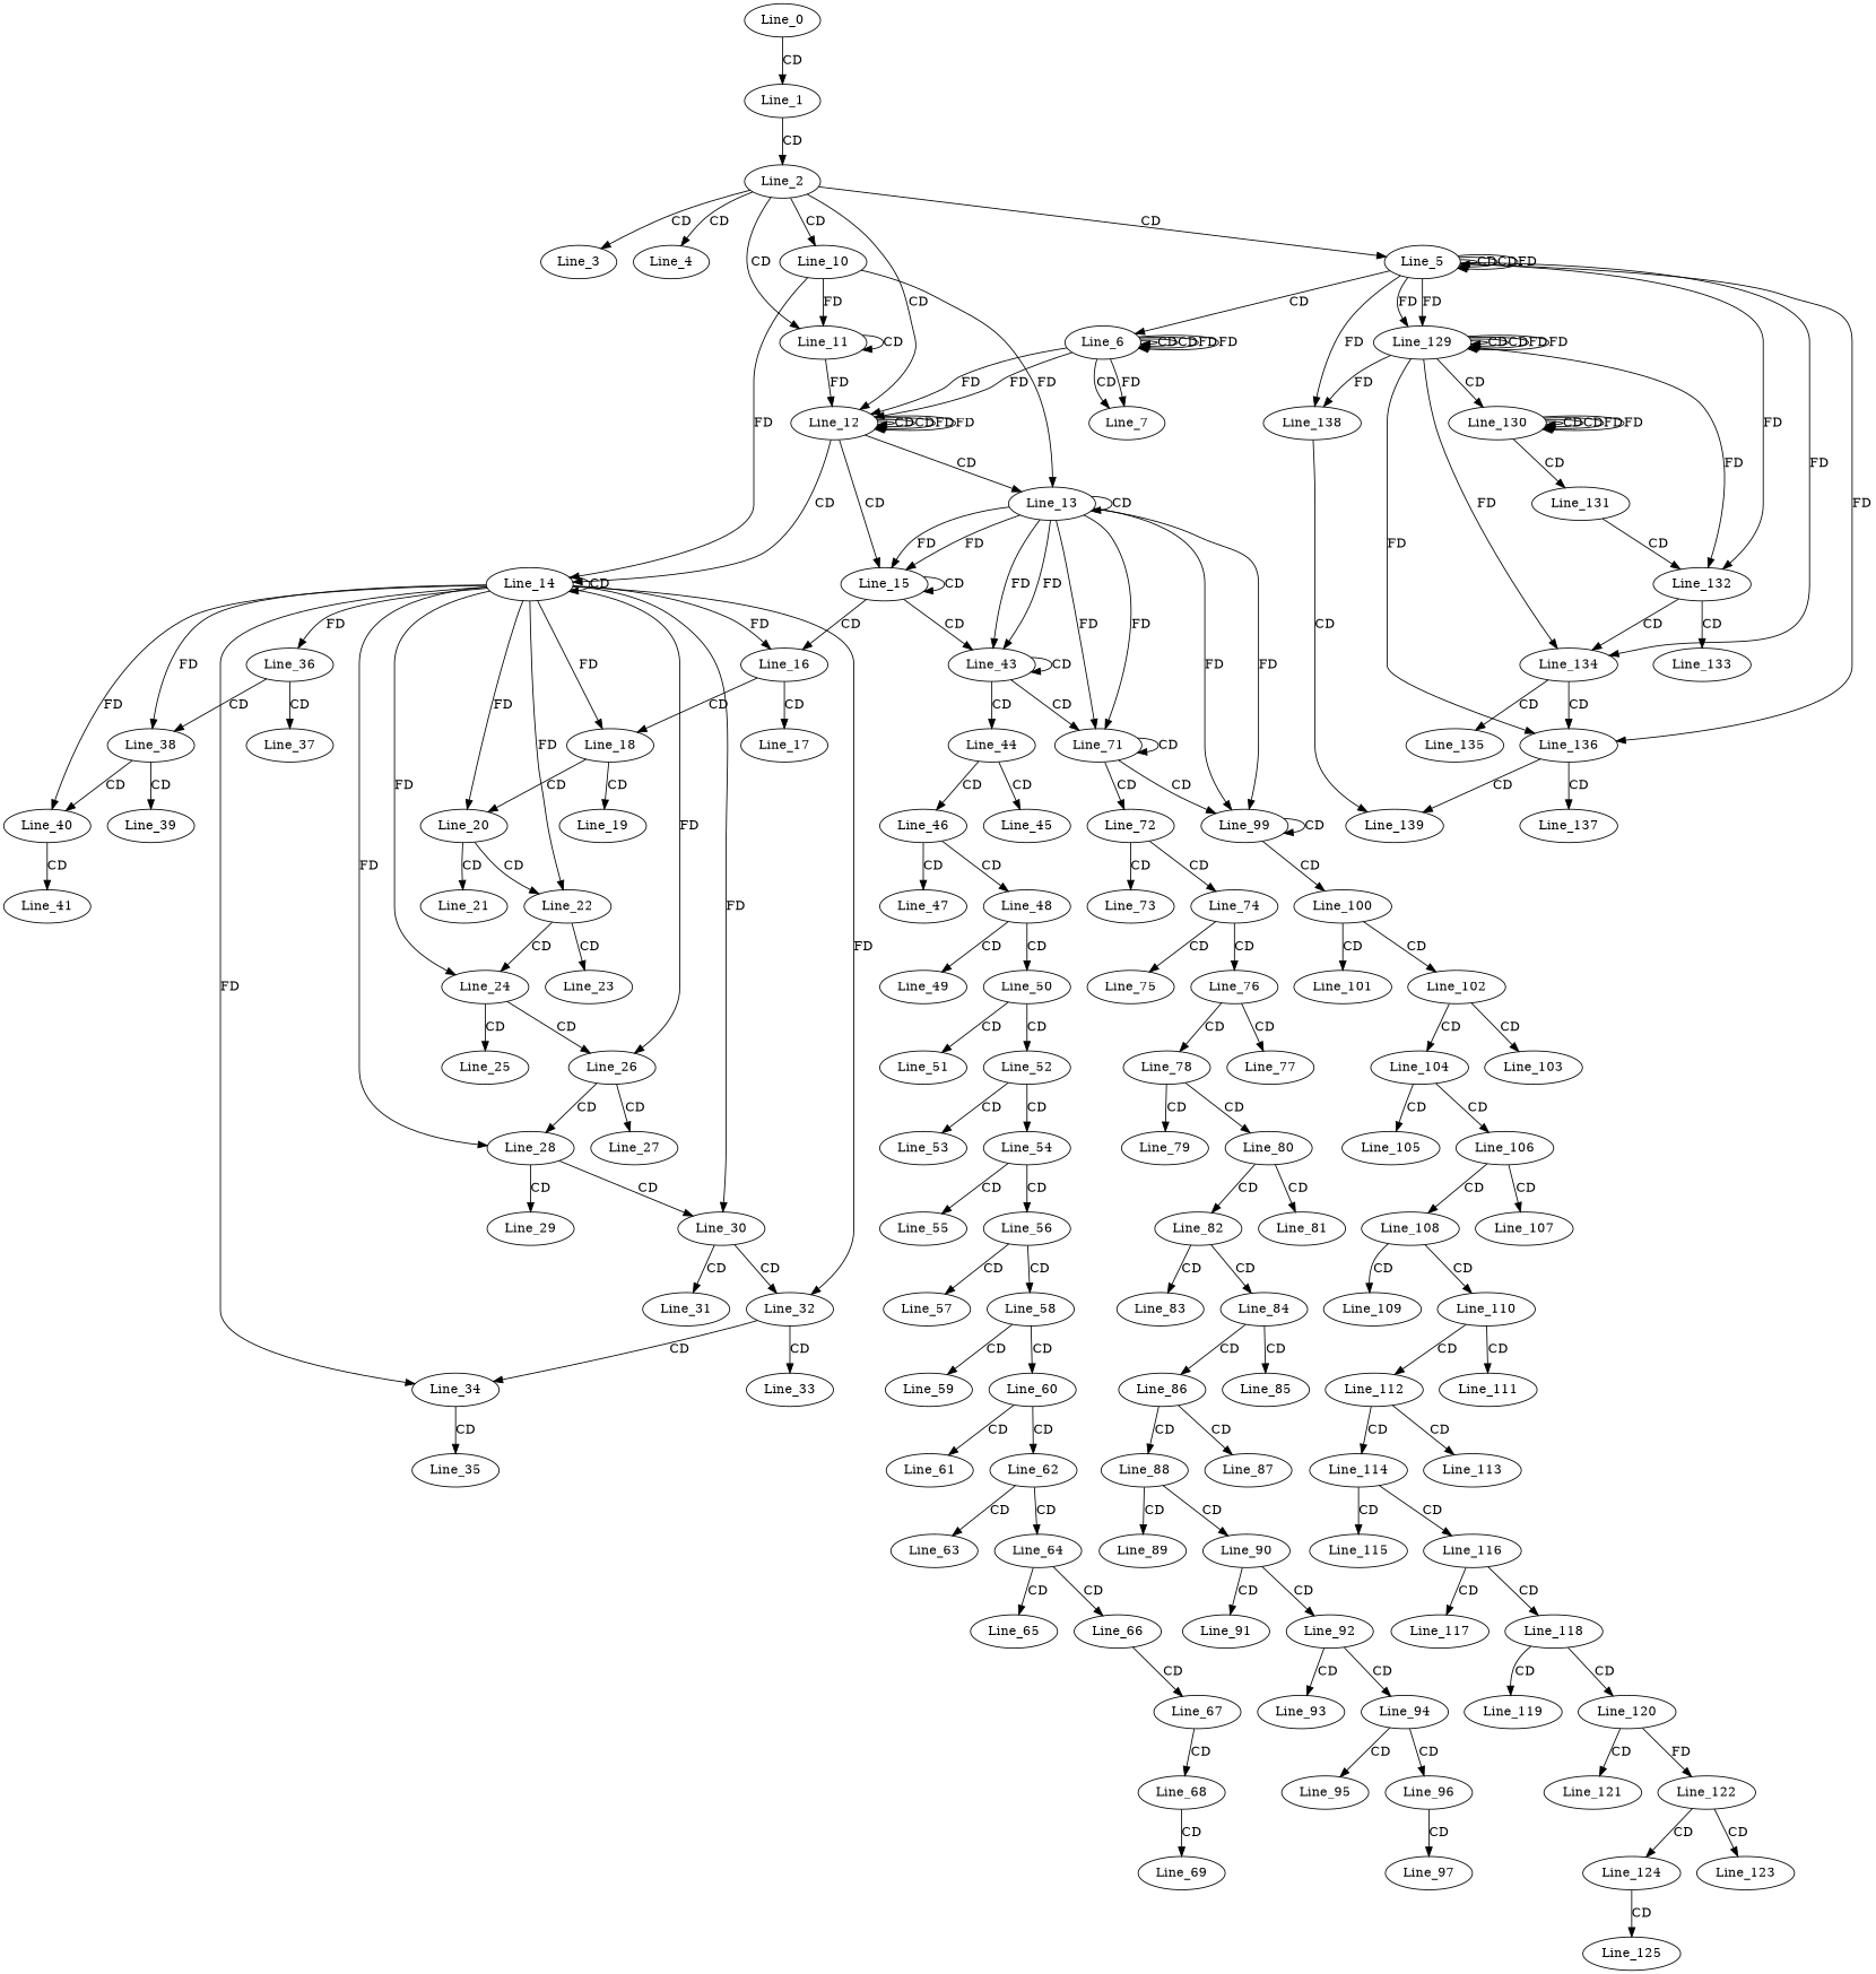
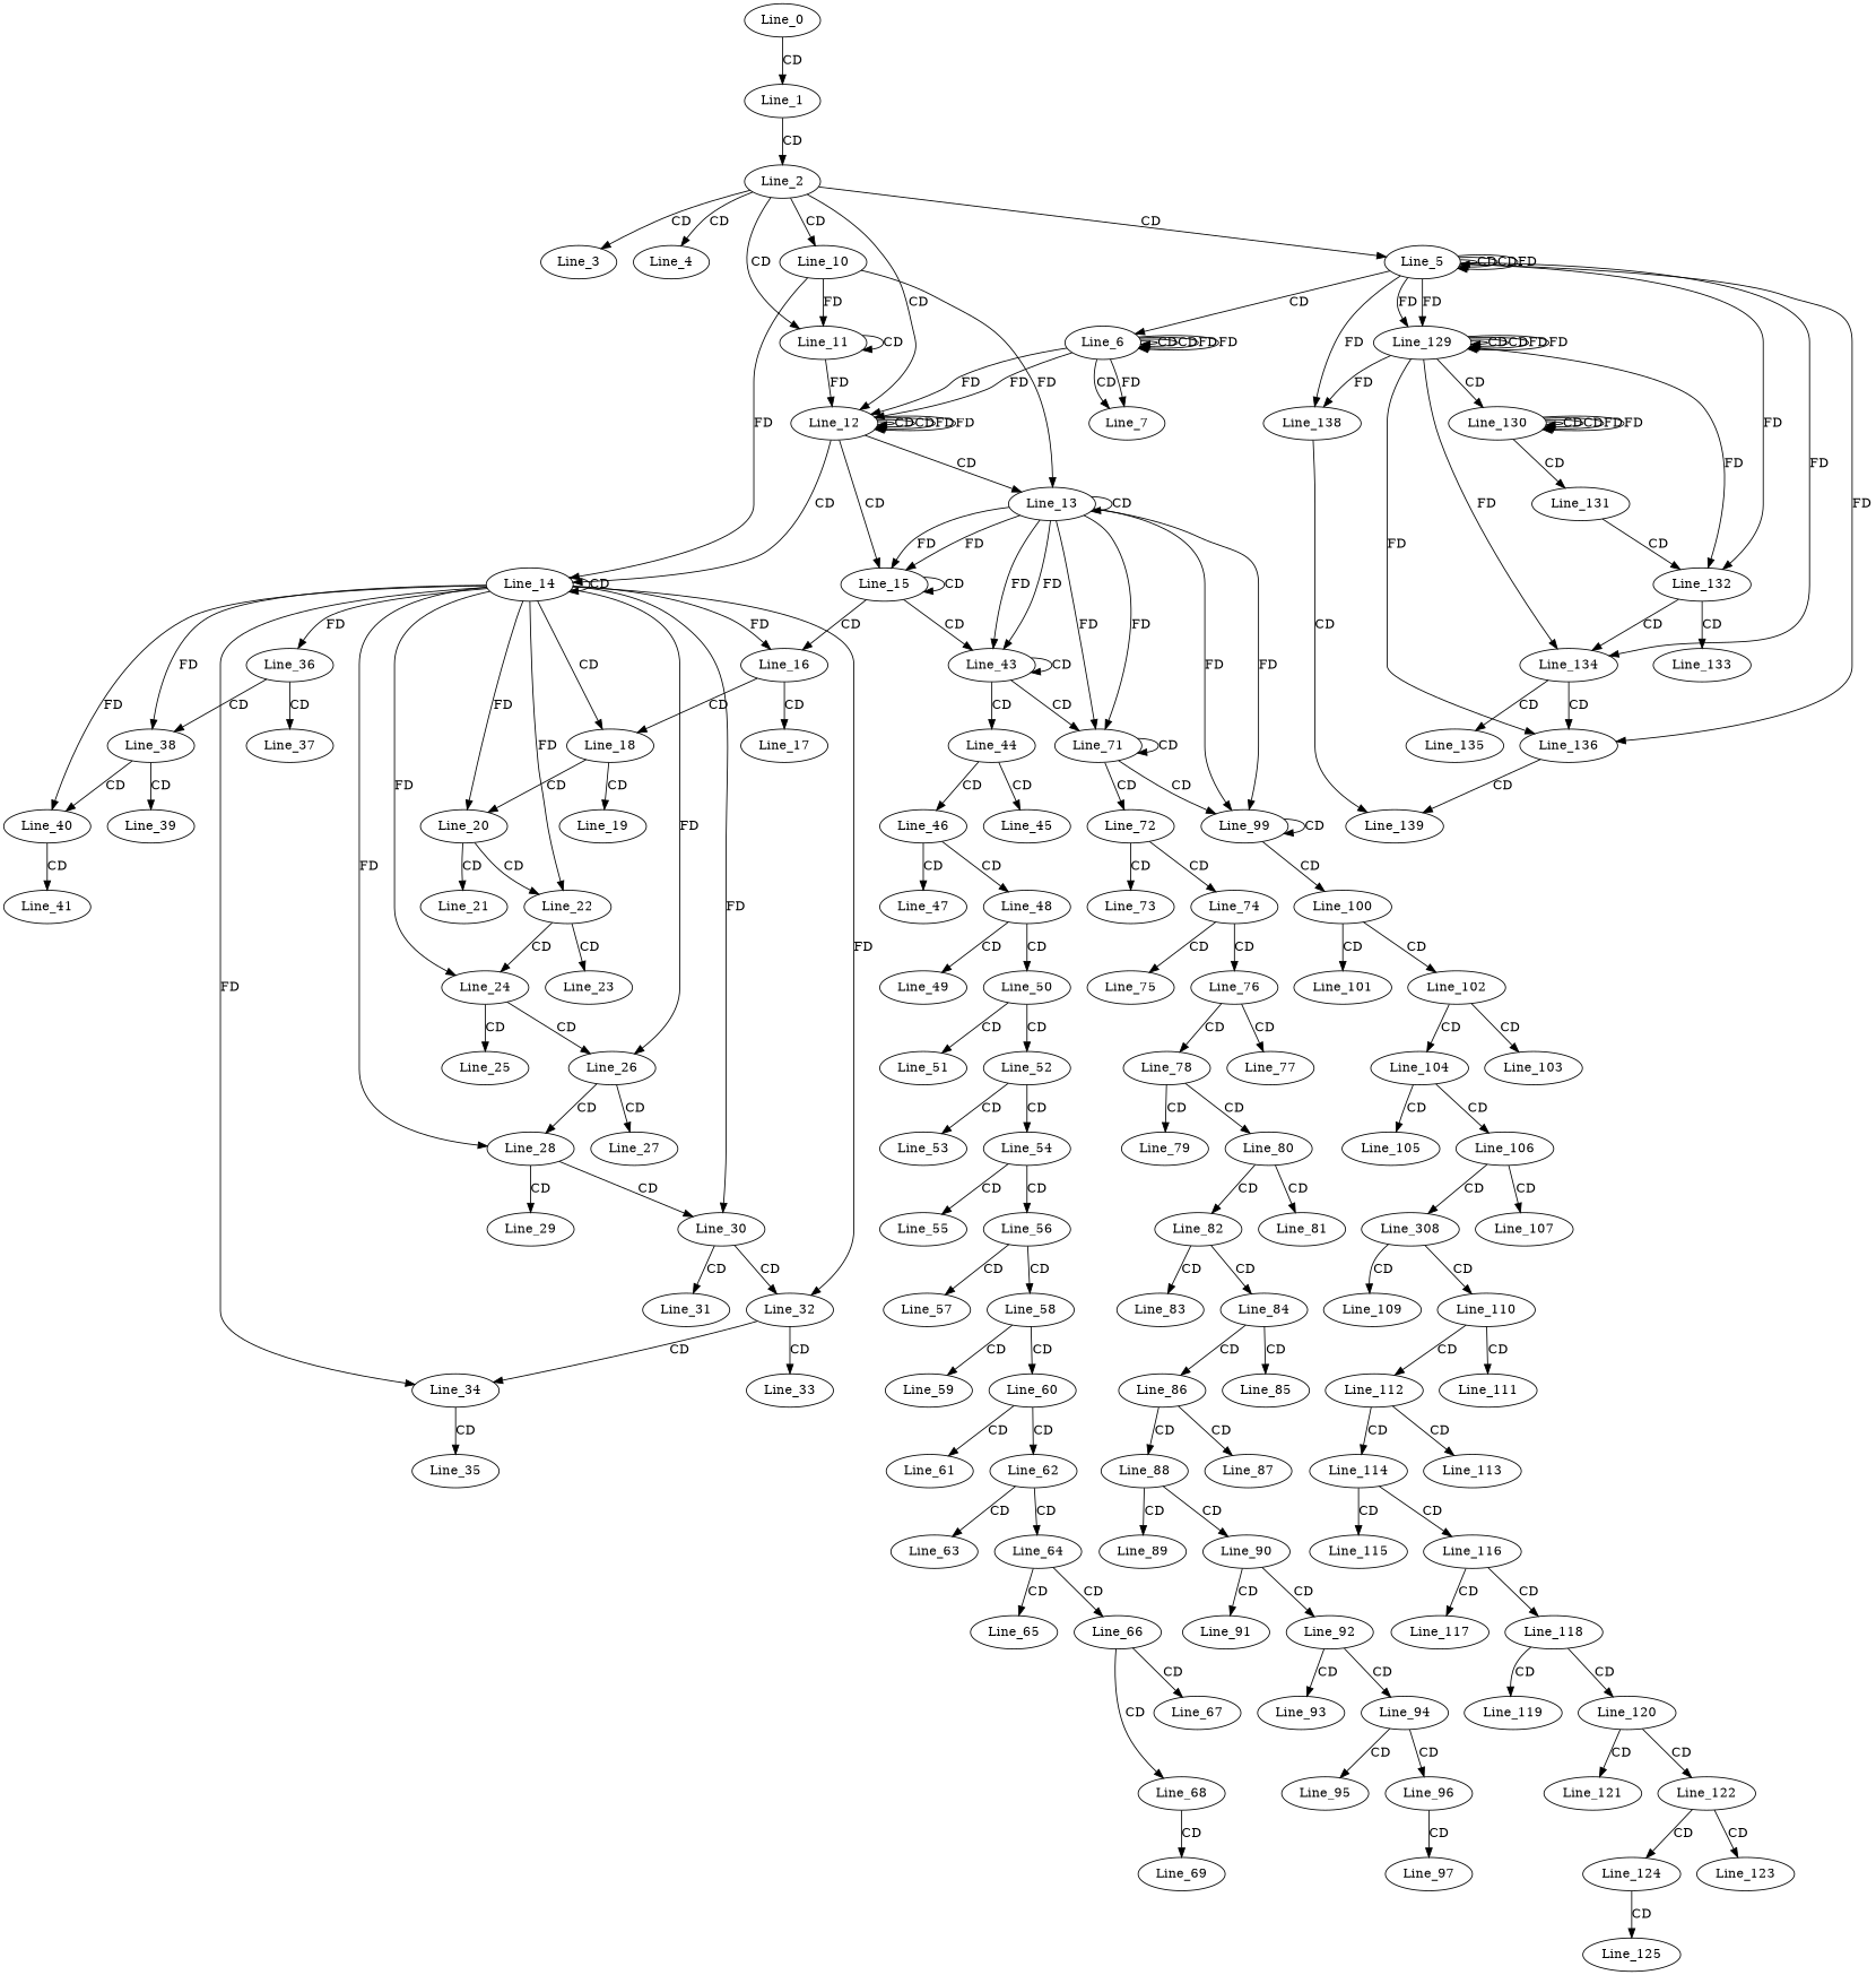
  digraph {
    Line_0
    Line_1
    Line_2
    Line_3
    Line_4
    Line_5
    Line_10
    Line_11
    Line_12
    Line_6
    Line_129
    Line_132
    Line_134
    Line_136
    Line_138
    Line_13
    Line_14
    Line_15
    Line_7
    Line_130
    Line_133
    Line_135
-   Line_137
    Line_139
    Line_43
    Line_71
    Line_99
    Line_16
    Line_18
    Line_20
    Line_22
    Line_24
    Line_26
    Line_28
    Line_30
    Line_32
    Line_34
    Line_36
    Line_38
    Line_40
    Line_44
    Line_72
    Line_100
    Line_17
    Line_19
    Line_21
    Line_23
    Line_25
    Line_27
    Line_29
    Line_31
    Line_33
    Line_35
    Line_37
    Line_39
    Line_41
    Line_45
    Line_46
    Line_47
    Line_48
    Line_49
    Line_50
    Line_51
    Line_52
    Line_53
    Line_54
    Line_55
    Line_56
    Line_57
    Line_58
    Line_59
    Line_60
    Line_61
    Line_62
    Line_63
    Line_64
    Line_65
    Line_66
    Line_67
    Line_68
    Line_69
    Line_73
    Line_74
    Line_75
    Line_76
    Line_77
    Line_78
    Line_79
    Line_80
    Line_81
    Line_82
    Line_83
    Line_84
    Line_85
    Line_86
    Line_87
    Line_88
    Line_89
    Line_90
    Line_91
    Line_92
    Line_93
    Line_94
    Line_95
    Line_96
    Line_97
    Line_101
    Line_102
    Line_103
    Line_104
    Line_105
    Line_106
    Line_107
-   Line_108
+   Line_108 [label=Line_308]
    Line_109
    Line_110
    Line_111
    Line_112
    Line_113
    Line_114
    Line_115
    Line_116
    Line_117
    Line_118
    Line_119
    Line_120
    Line_121
    Line_122
    Line_123
    Line_124
    Line_125
    Line_131
    Line_0 -> Line_1 [label=CD]
    Line_1 -> Line_2 [label=CD]
    Line_2 -> Line_3 [label=CD]
    Line_2 -> Line_4 [label=CD]
    Line_2 -> Line_5 [label=CD]
    Line_2 -> Line_10 [label=CD]
    Line_2 -> Line_11 [label=CD]
    Line_2 -> Line_12 [label=CD]
    Line_5 -> Line_5 [label=CD]
    Line_5 -> Line_5 [label=CD]
    Line_5 -> Line_5 [label=FD]
    Line_5 -> Line_6 [label=CD]
    Line_5 -> Line_129 [label=FD]
    Line_5 -> Line_129 [label=FD]
    Line_5 -> Line_132 [label=FD]
    Line_5 -> Line_134 [label=FD]
    Line_5 -> Line_136 [label=FD]
    Line_5 -> Line_138 [label=FD]
    Line_10 -> Line_11 [label=FD]
    Line_10 -> Line_13 [label=FD]
    Line_10 -> Line_14 [label=FD]
    Line_11 -> Line_11 [label=CD]
    Line_11 -> Line_12 [label=FD]
    Line_12 -> Line_12 [label=CD]
    Line_12 -> Line_12 [label=CD]
    Line_12 -> Line_12 [label=FD]
    Line_12 -> Line_12 [label=FD]
    Line_12 -> Line_13 [label=CD]
    Line_12 -> Line_14 [label=CD]
    Line_12 -> Line_15 [label=CD]
    Line_6 -> Line_12 [label=FD]
    Line_6 -> Line_12 [label=FD]
    Line_6 -> Line_6 [label=CD]
    Line_6 -> Line_6 [label=CD]
    Line_6 -> Line_6 [label=FD]
    Line_6 -> Line_6 [label=FD]
    Line_6 -> Line_7 [label=CD]
    Line_6 -> Line_7 [label=FD]
    Line_129 -> Line_129 [label=CD]
    Line_129 -> Line_129 [label=CD]
    Line_129 -> Line_129 [label=FD]
    Line_129 -> Line_129 [label=FD]
    Line_129 -> Line_132 [label=FD]
    Line_129 -> Line_134 [label=FD]
    Line_129 -> Line_136 [label=FD]
    Line_129 -> Line_138 [label=FD]
    Line_129 -> Line_130 [label=CD]
    Line_132 -> Line_134 [label=CD]
    Line_132 -> Line_133 [label=CD]
    Line_134 -> Line_136 [label=CD]
    Line_134 -> Line_135 [label=CD]
-   Line_136 -> Line_137 [label=CD]
    Line_136 -> Line_139 [label=CD]
    Line_138 -> Line_139 [label=CD]
    Line_13 -> Line_13 [label=CD]
    Line_13 -> Line_15 [label=FD]
    Line_13 -> Line_15 [label=FD]
    Line_13 -> Line_43 [label=FD]
    Line_13 -> Line_43 [label=FD]
    Line_13 -> Line_71 [label=FD]
    Line_13 -> Line_71 [label=FD]
    Line_13 -> Line_99 [label=FD]
    Line_13 -> Line_99 [label=FD]
    Line_14 -> Line_14 [label=CD]
    Line_14 -> Line_16 [label=FD]
-   Line_14 -> Line_18 [label=FD]
+   Line_14 -> Line_18 [label=CD]
    Line_14 -> Line_20 [label=FD]
    Line_14 -> Line_22 [label=FD]
    Line_14 -> Line_24 [label=FD]
    Line_14 -> Line_26 [label=FD]
    Line_14 -> Line_28 [label=FD]
    Line_14 -> Line_30 [label=FD]
    Line_14 -> Line_32 [label=FD]
    Line_14 -> Line_34 [label=FD]
    Line_14 -> Line_36 [label=FD]
    Line_14 -> Line_38 [label=FD]
    Line_14 -> Line_40 [label=FD]
    Line_15 -> Line_15 [label=CD]
    Line_15 -> Line_43 [label=CD]
    Line_15 -> Line_16 [label=CD]
    Line_130 -> Line_130 [label=CD]
    Line_130 -> Line_130 [label=CD]
    Line_130 -> Line_130 [label=FD]
    Line_130 -> Line_130 [label=FD]
    Line_130 -> Line_131 [label=CD]
    Line_43 -> Line_43 [label=CD]
    Line_43 -> Line_71 [label=CD]
    Line_43 -> Line_44 [label=CD]
    Line_71 -> Line_71 [label=CD]
    Line_71 -> Line_99 [label=CD]
    Line_71 -> Line_72 [label=CD]
    Line_99 -> Line_99 [label=CD]
    Line_99 -> Line_100 [label=CD]
    Line_16 -> Line_18 [label=CD]
    Line_16 -> Line_17 [label=CD]
    Line_18 -> Line_20 [label=CD]
    Line_18 -> Line_19 [label=CD]
    Line_20 -> Line_22 [label=CD]
    Line_20 -> Line_21 [label=CD]
    Line_22 -> Line_24 [label=CD]
    Line_22 -> Line_23 [label=CD]
    Line_24 -> Line_26 [label=CD]
    Line_24 -> Line_25 [label=CD]
    Line_26 -> Line_28 [label=CD]
    Line_26 -> Line_27 [label=CD]
    Line_28 -> Line_30 [label=CD]
    Line_28 -> Line_29 [label=CD]
    Line_30 -> Line_32 [label=CD]
    Line_30 -> Line_31 [label=CD]
    Line_32 -> Line_34 [label=CD]
    Line_32 -> Line_33 [label=CD]
    Line_34 -> Line_35 [label=CD]
    Line_36 -> Line_38 [label=CD]
    Line_36 -> Line_37 [label=CD]
    Line_38 -> Line_40 [label=CD]
    Line_38 -> Line_39 [label=CD]
    Line_40 -> Line_41 [label=CD]
    Line_44 -> Line_45 [label=CD]
    Line_44 -> Line_46 [label=CD]
    Line_72 -> Line_73 [label=CD]
    Line_72 -> Line_74 [label=CD]
    Line_100 -> Line_101 [label=CD]
    Line_100 -> Line_102 [label=CD]
    Line_46 -> Line_47 [label=CD]
    Line_46 -> Line_48 [label=CD]
    Line_48 -> Line_49 [label=CD]
    Line_48 -> Line_50 [label=CD]
    Line_50 -> Line_51 [label=CD]
    Line_50 -> Line_52 [label=CD]
    Line_52 -> Line_53 [label=CD]
    Line_52 -> Line_54 [label=CD]
    Line_54 -> Line_55 [label=CD]
    Line_54 -> Line_56 [label=CD]
    Line_56 -> Line_57 [label=CD]
    Line_56 -> Line_58 [label=CD]
    Line_58 -> Line_59 [label=CD]
    Line_58 -> Line_60 [label=CD]
    Line_60 -> Line_61 [label=CD]
    Line_60 -> Line_62 [label=CD]
    Line_62 -> Line_63 [label=CD]
    Line_62 -> Line_64 [label=CD]
    Line_64 -> Line_65 [label=CD]
    Line_64 -> Line_66 [label=CD]
    Line_66 -> Line_67 [label=CD]
-   Line_67 -> Line_68 [label=CD]
+   Line_66 -> Line_68 [label=CD]
    Line_68 -> Line_69 [label=CD]
    Line_74 -> Line_75 [label=CD]
    Line_74 -> Line_76 [label=CD]
    Line_76 -> Line_77 [label=CD]
    Line_76 -> Line_78 [label=CD]
    Line_78 -> Line_79 [label=CD]
    Line_78 -> Line_80 [label=CD]
    Line_80 -> Line_81 [label=CD]
    Line_80 -> Line_82 [label=CD]
    Line_82 -> Line_83 [label=CD]
    Line_82 -> Line_84 [label=CD]
    Line_84 -> Line_85 [label=CD]
    Line_84 -> Line_86 [label=CD]
    Line_86 -> Line_87 [label=CD]
    Line_86 -> Line_88 [label=CD]
    Line_88 -> Line_89 [label=CD]
    Line_88 -> Line_90 [label=CD]
    Line_90 -> Line_91 [label=CD]
    Line_90 -> Line_92 [label=CD]
    Line_92 -> Line_93 [label=CD]
    Line_92 -> Line_94 [label=CD]
    Line_94 -> Line_95 [label=CD]
    Line_94 -> Line_96 [label=CD]
    Line_96 -> Line_97 [label=CD]
    Line_102 -> Line_103 [label=CD]
    Line_102 -> Line_104 [label=CD]
    Line_104 -> Line_105 [label=CD]
    Line_104 -> Line_106 [label=CD]
    Line_106 -> Line_107 [label=CD]
    Line_106 -> Line_108 [label=CD]
    Line_108 -> Line_109 [label=CD]
    Line_108 -> Line_110 [label=CD]
    Line_110 -> Line_111 [label=CD]
    Line_110 -> Line_112 [label=CD]
    Line_112 -> Line_113 [label=CD]
    Line_112 -> Line_114 [label=CD]
    Line_114 -> Line_115 [label=CD]
    Line_114 -> Line_116 [label=CD]
    Line_116 -> Line_117 [label=CD]
    Line_116 -> Line_118 [label=CD]
    Line_118 -> Line_119 [label=CD]
    Line_118 -> Line_120 [label=CD]
    Line_120 -> Line_121 [label=CD]
-   Line_120 -> Line_122 [label=FD]
+   Line_120 -> Line_122 [label=CD]
    Line_122 -> Line_123 [label=CD]
    Line_122 -> Line_124 [label=CD]
    Line_124 -> Line_125 [label=CD]
    Line_131 -> Line_132 [label=CD]
  }
